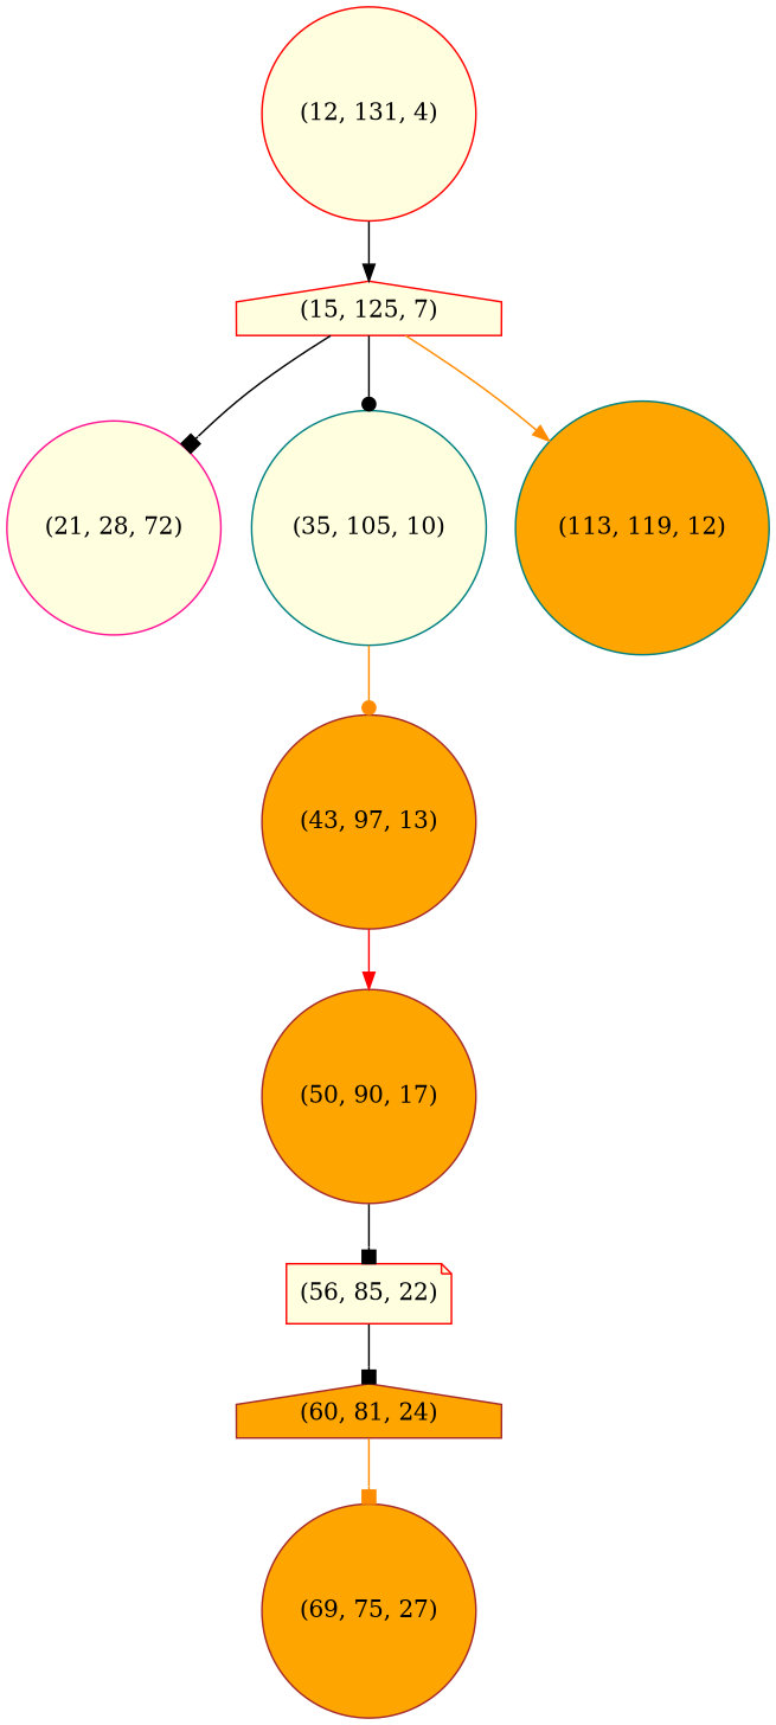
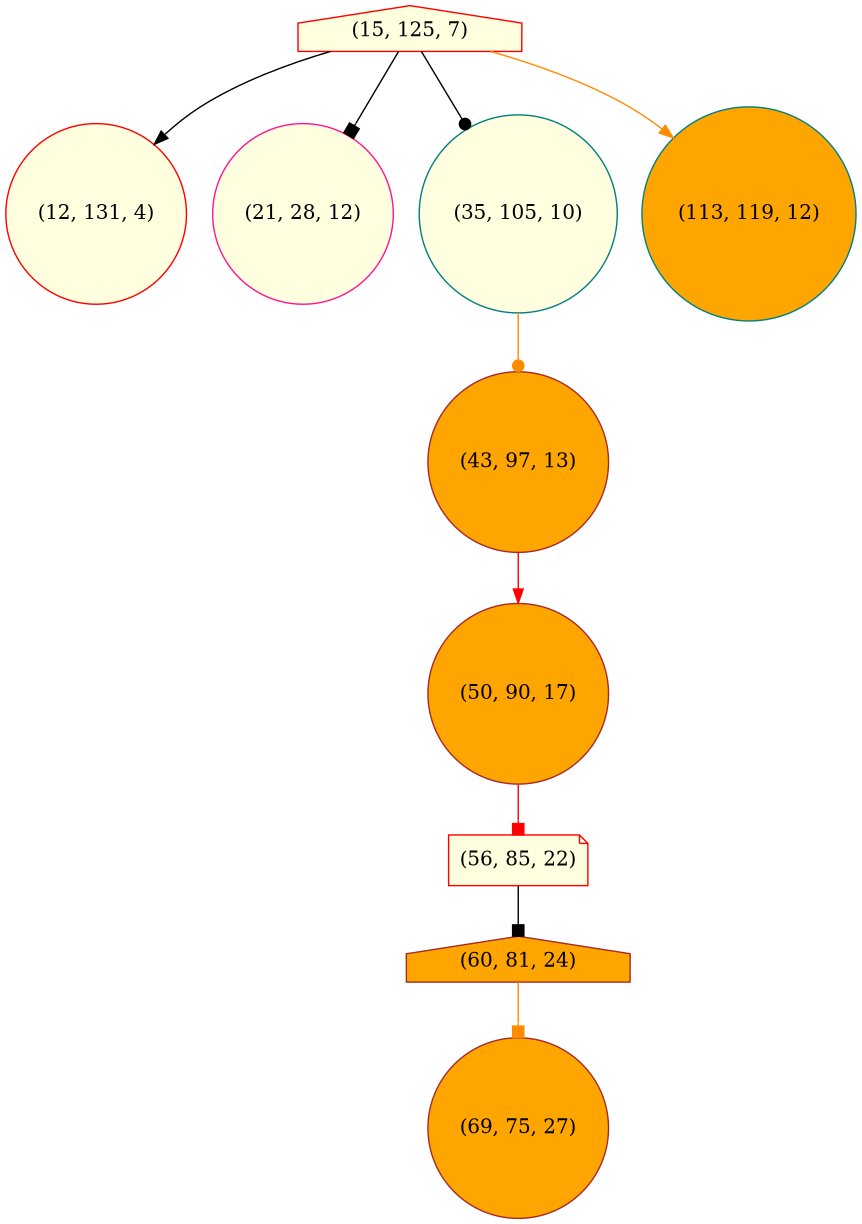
  digraph {
    node [color=brown fillcolor=lightyellow shape=circle style=filled]
    edge [arrowhead=box color=black]
    "(12, 131, 4)" [color=red]
    "(15, 125, 7)" [color=red shape=house]
-   "(21, 28, 12)" [color=deeppink label="(21, 28, 72)"]
+   "(21, 28, 12)" [color=deeppink]
    "(35, 105, 10)" [color=teal]
    "(113, 119, 12)" [color=teal fillcolor=orange]
    "(43, 97, 13)" [fillcolor=orange]
    "(50, 90, 17)" [fillcolor=orange]
    "(56, 85, 22)" [color=red shape=note]
    "(60, 81, 24)" [fillcolor=orange shape=house]
    "(69, 75, 27)" [fillcolor=orange]
-   "(12, 131, 4)" -> "(15, 125, 7)" [arrowhead=normal]
+   "(15, 125, 7)" -> "(12, 131, 4)" [arrowhead=normal]
    "(15, 125, 7)" -> "(21, 28, 12)"
    "(15, 125, 7)" -> "(35, 105, 10)" [arrowhead=dot]
    "(15, 125, 7)" -> "(113, 119, 12)" [arrowhead=normal color=darkorange]
    "(35, 105, 10)" -> "(43, 97, 13)" [arrowhead=dot color=darkorange]
    "(43, 97, 13)" -> "(50, 90, 17)" [arrowhead=normal color=red]
-   "(50, 90, 17)" -> "(56, 85, 22)"
+   "(50, 90, 17)" -> "(56, 85, 22)" [color=red]
    "(56, 85, 22)" -> "(60, 81, 24)"
    "(60, 81, 24)" -> "(69, 75, 27)" [color=darkorange]
  }
